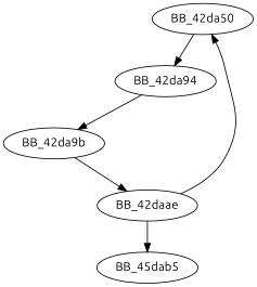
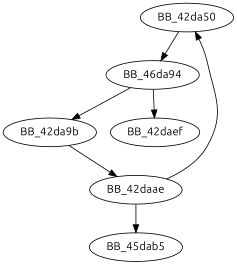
  digraph {
    fontname=Ubuntu
    node [fontname=Ubuntu]
    edge [fontname=Ubuntu]
    BB_42da50
-   BB_42da94
+   BB_42da94 [label=BB_46da94]
    BB_42da9b
+   BB_42daef
    BB_42daae
    n6 [label=BB_45dab5]
    BB_42da50 -> BB_42da94
    BB_42da94 -> BB_42da9b
+   BB_42da94 -> BB_42daef
    BB_42da9b -> BB_42daae
    BB_42daae -> BB_42da50
    BB_42daae -> n6
  }
